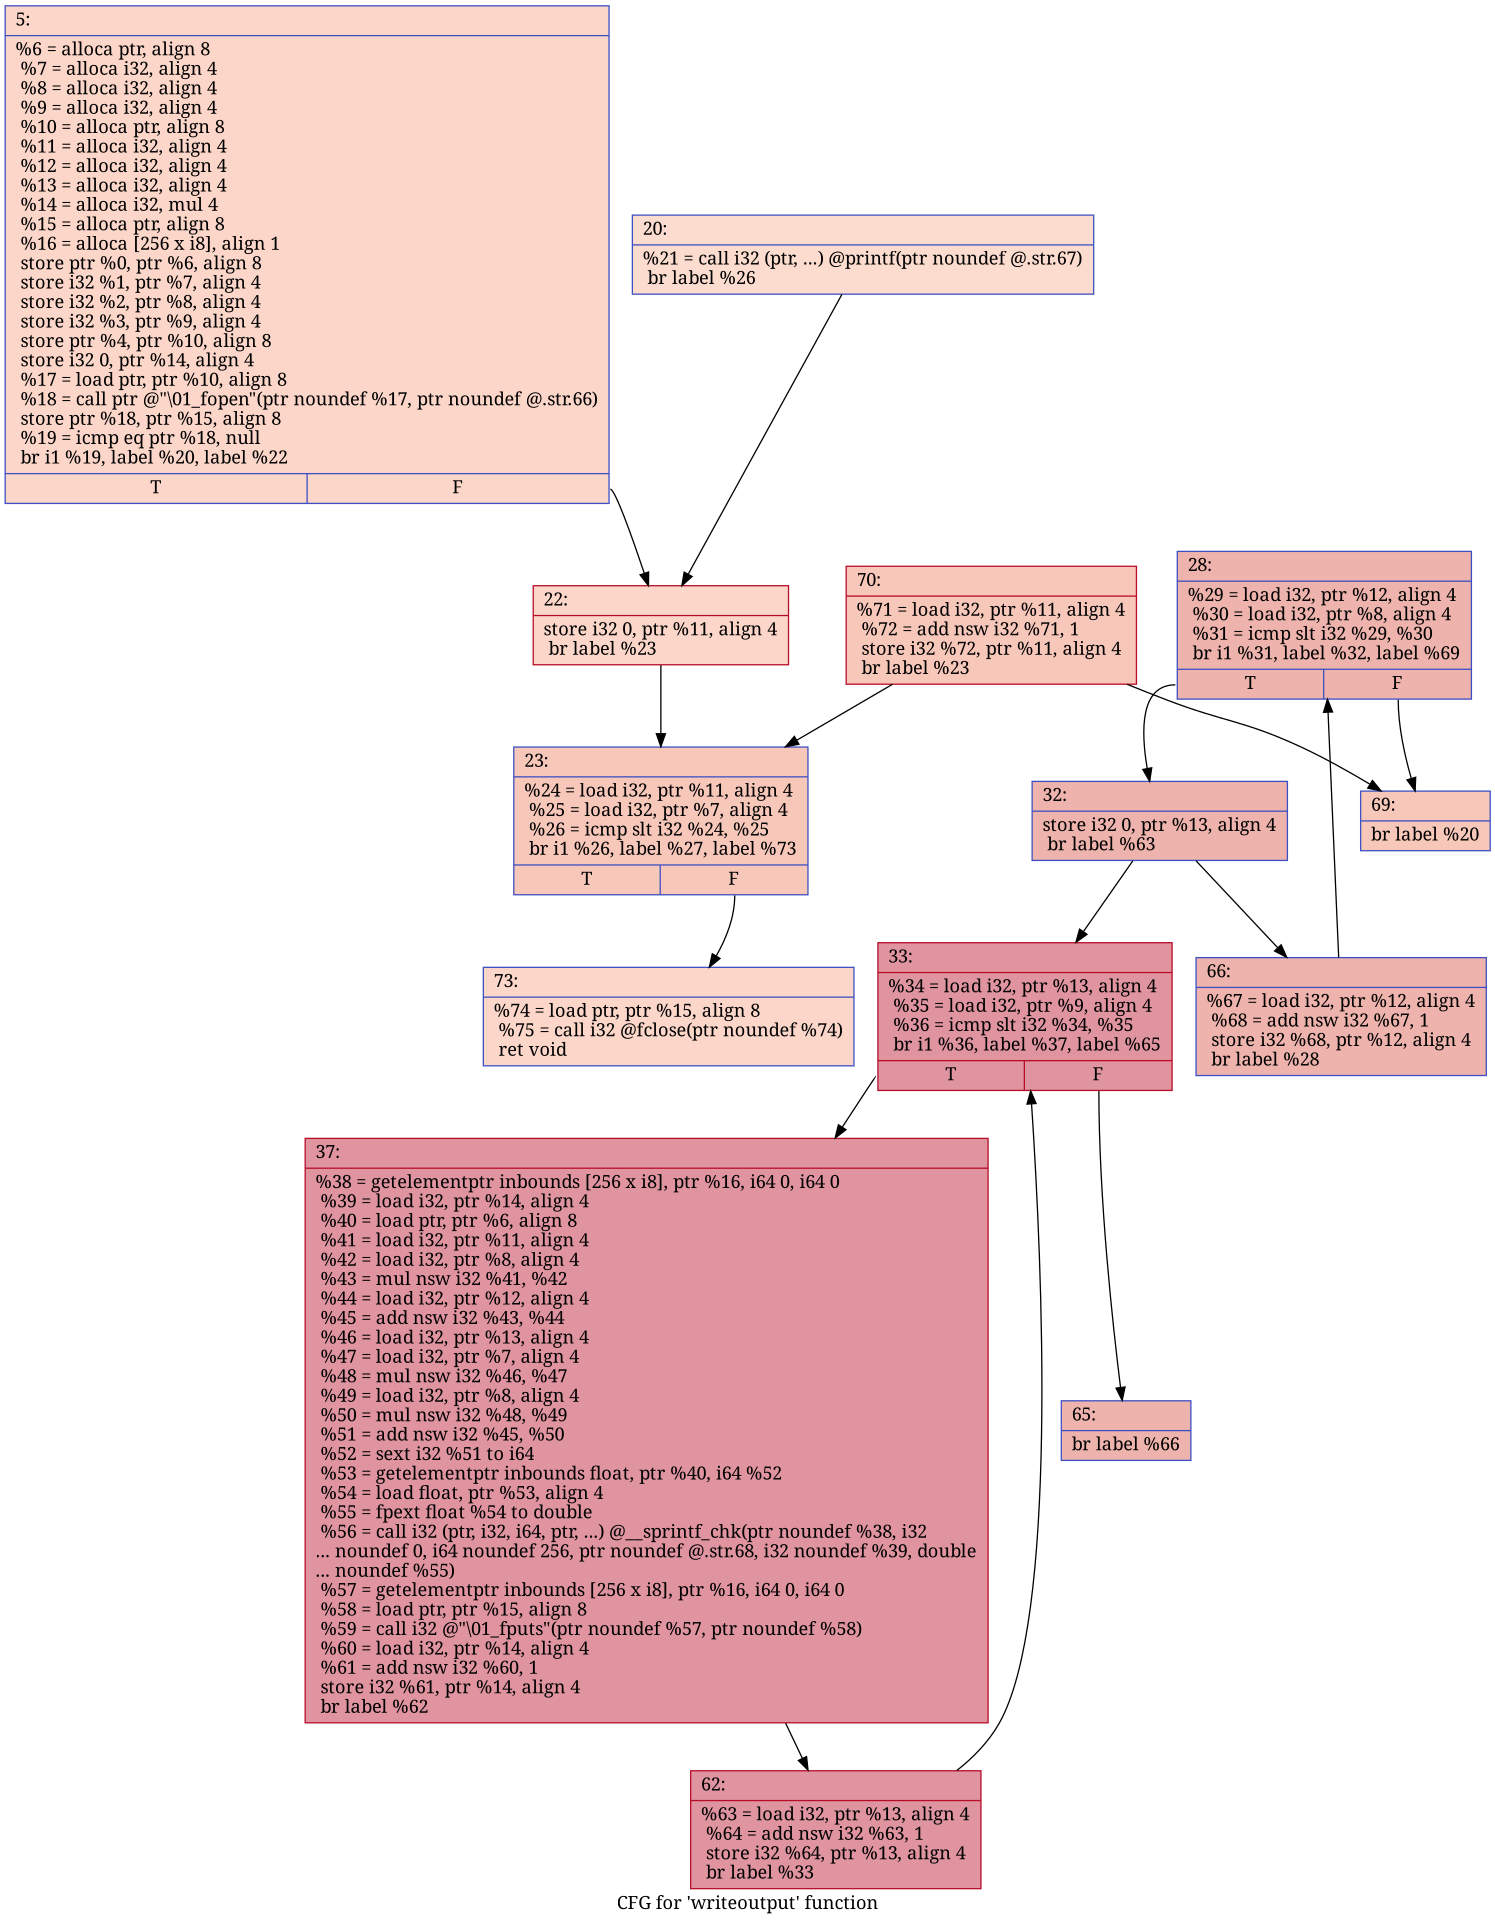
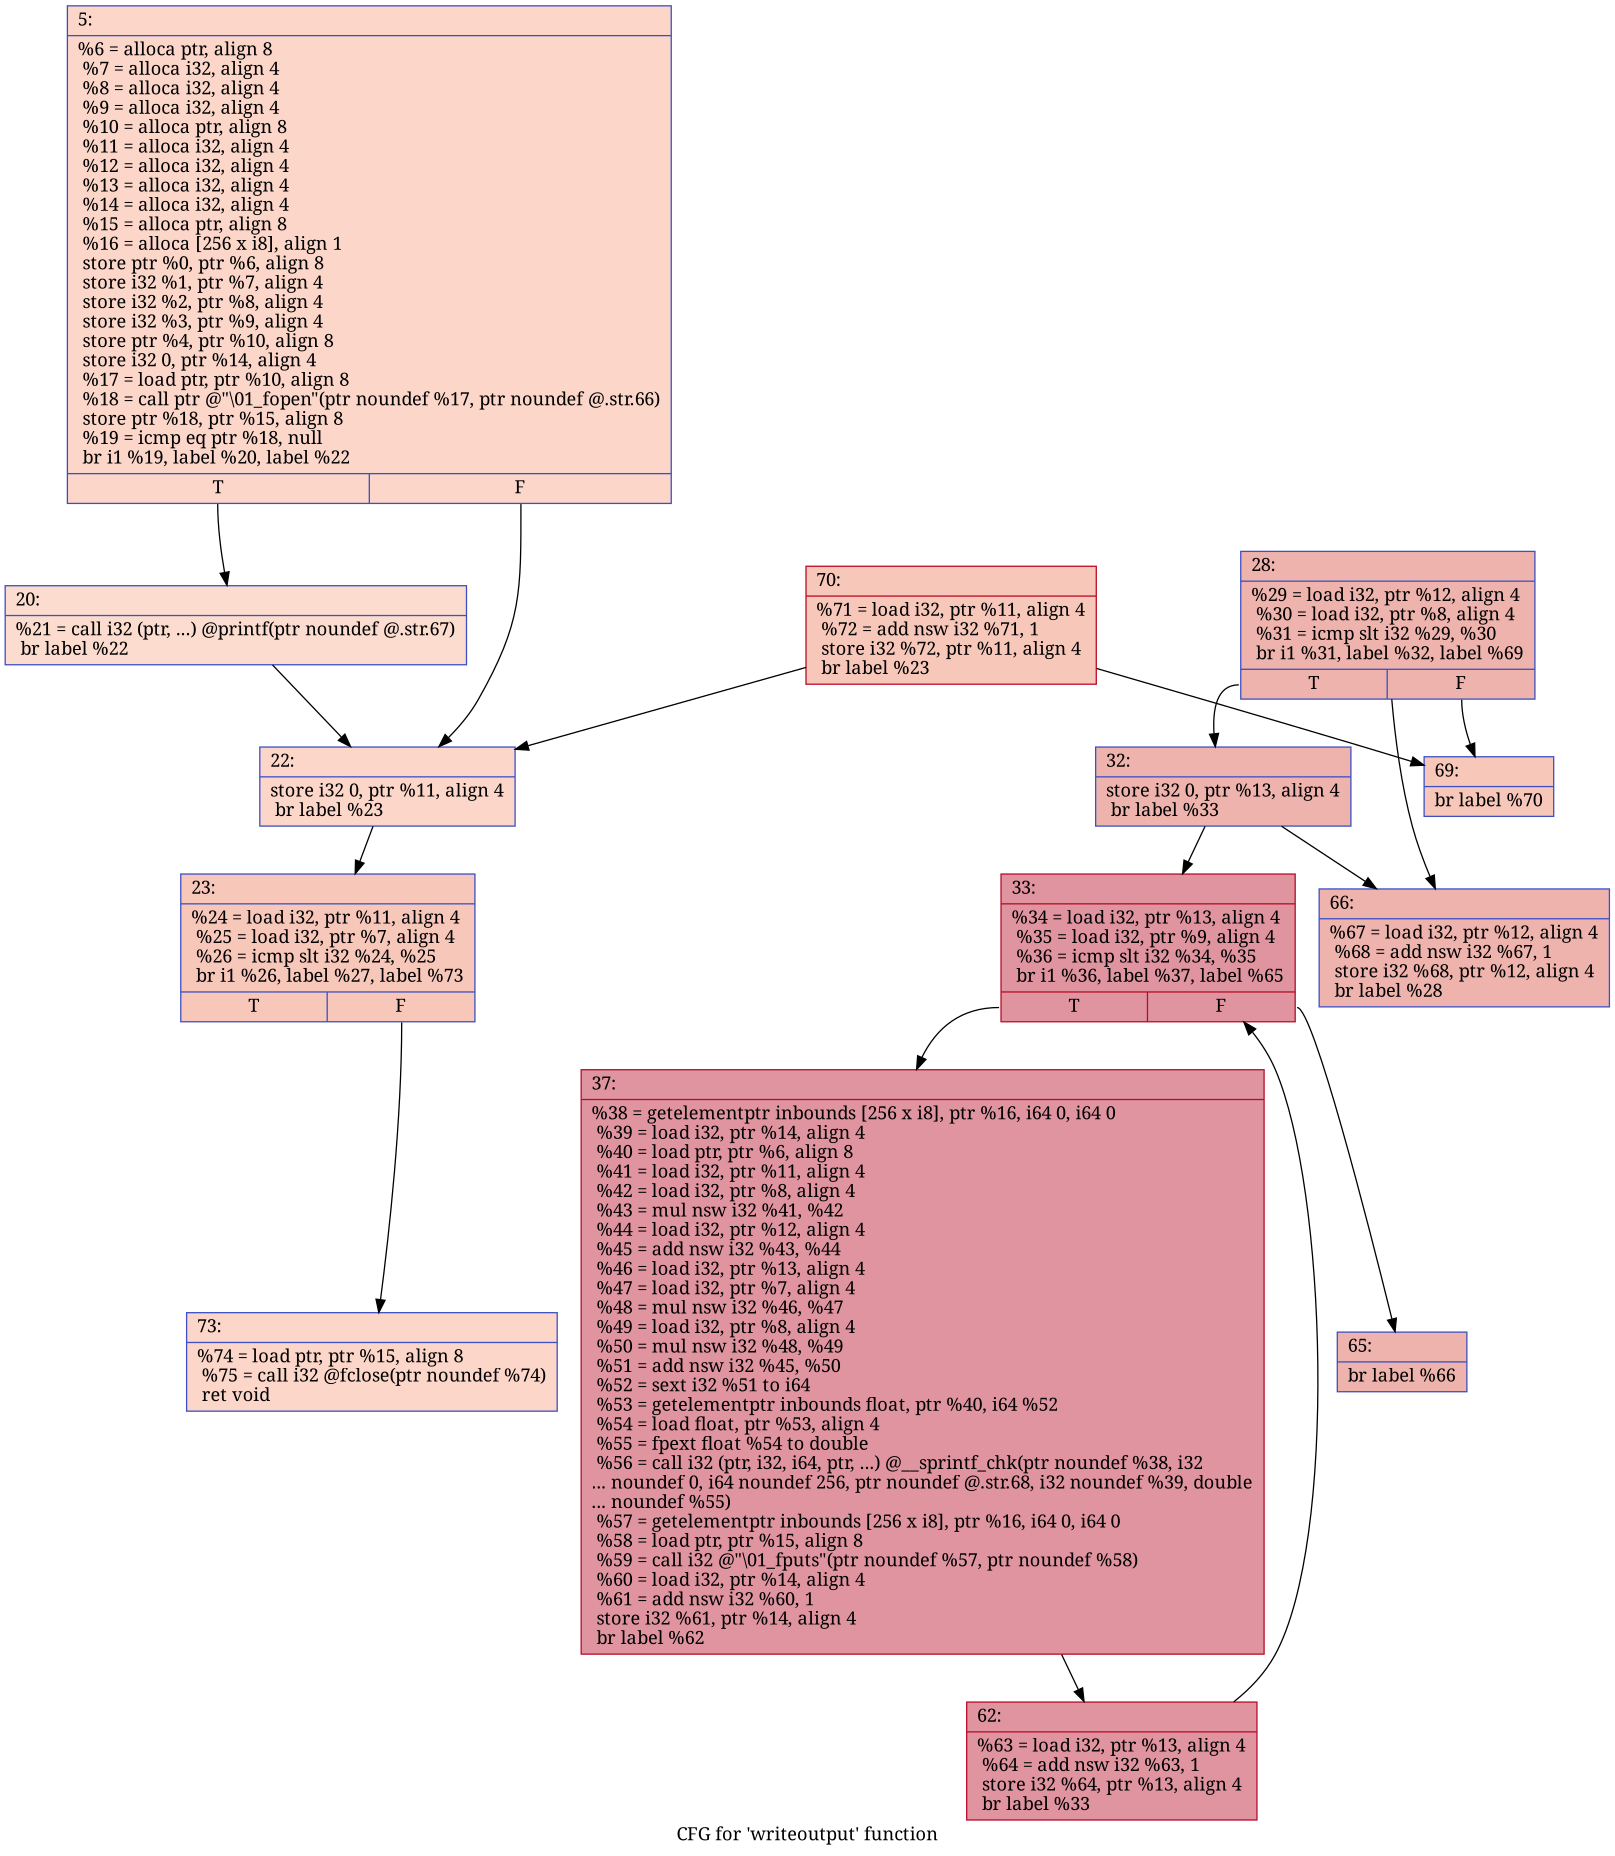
  digraph {
    fontname="Noto Serif"
    label="CFG for 'writeoutput' function"
    node [color="#3d50c3ff" fillcolor="#d6524470" fontname="Noto Serif" shape=record style=filled]
    edge [fontname="Noto Serif"]
-   n1 [fillcolor="#f6a38570" label="{5:\l|  %6 = alloca ptr, align 8\l  %7 = alloca i32, align 4\l  %8 = alloca i32, align 4\l  %9 = alloca i32, align 4\l  %10 = alloca ptr, align 8\l  %11 = alloca i32, align 4\l  %12 = alloca i32, align 4\l  %13 = alloca i32, align 4\l  %14 = alloca i32, mul 4\l  %15 = alloca ptr, align 8\l  %16 = alloca [256 x i8], align 1\l  store ptr %0, ptr %6, align 8\l  store i32 %1, ptr %7, align 4\l  store i32 %2, ptr %8, align 4\l  store i32 %3, ptr %9, align 4\l  store ptr %4, ptr %10, align 8\l  store i32 0, ptr %14, align 4\l  %17 = load ptr, ptr %10, align 8\l  %18 = call ptr @\"\\01_fopen\"(ptr noundef %17, ptr noundef @.str.66)\l  store ptr %18, ptr %15, align 8\l  %19 = icmp eq ptr %18, null\l  br i1 %19, label %20, label %22\l|{<s0>T|<s1>F}}"]
-   n2 [fillcolor="#f7af9170" label="{20:\l|  %21 = call i32 (ptr, ...) @printf(ptr noundef @.str.67)\l  br label %26\l}"]
-   n3 [color="#b70d28ff" fillcolor="#f6a38570" label="{22:\l|  store i32 0, ptr %11, align 4\l  br label %23\l}"]
+   n1 [fillcolor="#f6a38570" label="{5:\l|  %6 = alloca ptr, align 8\l  %7 = alloca i32, align 4\l  %8 = alloca i32, align 4\l  %9 = alloca i32, align 4\l  %10 = alloca ptr, align 8\l  %11 = alloca i32, align 4\l  %12 = alloca i32, align 4\l  %13 = alloca i32, align 4\l  %14 = alloca i32, align 4\l  %15 = alloca ptr, align 8\l  %16 = alloca [256 x i8], align 1\l  store ptr %0, ptr %6, align 8\l  store i32 %1, ptr %7, align 4\l  store i32 %2, ptr %8, align 4\l  store i32 %3, ptr %9, align 4\l  store ptr %4, ptr %10, align 8\l  store i32 0, ptr %14, align 4\l  %17 = load ptr, ptr %10, align 8\l  %18 = call ptr @\"\\01_fopen\"(ptr noundef %17, ptr noundef @.str.66)\l  store ptr %18, ptr %15, align 8\l  %19 = icmp eq ptr %18, null\l  br i1 %19, label %20, label %22\l|{<s0>T|<s1>F}}"]
+   n2 [fillcolor="#f7af9170" label="{20:\l|  %21 = call i32 (ptr, ...) @printf(ptr noundef @.str.67)\l  br label %22\l}"]
+   n3 [fillcolor="#f6a38570" label="{22:\l|  store i32 0, ptr %11, align 4\l  br label %23\l}"]
    n4 [fillcolor="#ec7f6370" label="{23:\l|  %24 = load i32, ptr %11, align 4\l  %25 = load i32, ptr %7, align 4\l  %26 = icmp slt i32 %24, %25\l  br i1 %26, label %27, label %73\l|{<s0>T|<s1>F}}"]
    n5 [fillcolor="#f6a38570" label="{73:\l|  %74 = load ptr, ptr %15, align 8\l  %75 = call i32 @fclose(ptr noundef %74)\l  ret void\l}"]
    n6 [label="{28:\l|  %29 = load i32, ptr %12, align 4\l  %30 = load i32, ptr %8, align 4\l  %31 = icmp slt i32 %29, %30\l  br i1 %31, label %32, label %69\l|{<s0>T|<s1>F}}"]
-   n7 [label="{32:\l|  store i32 0, ptr %13, align 4\l  br label %63\l}"]
-   n8 [fillcolor="#ec7f6370" label="{69:\l|  br label %20\l}"]
+   n7 [label="{32:\l|  store i32 0, ptr %13, align 4\l  br label %33\l}"]
+   n8 [fillcolor="#ec7f6370" label="{69:\l|  br label %70\l}"]
    n9 [color="#b70d28ff" fillcolor="#b70d2870" label="{33:\l|  %34 = load i32, ptr %13, align 4\l  %35 = load i32, ptr %9, align 4\l  %36 = icmp slt i32 %34, %35\l  br i1 %36, label %37, label %65\l|{<s0>T|<s1>F}}"]
    n10 [label="{66:\l|  %67 = load i32, ptr %12, align 4\l  %68 = add nsw i32 %67, 1\l  store i32 %68, ptr %12, align 4\l  br label %28\l}"]
    n11 [color="#b70d28ff" fillcolor="#b70d2870" label="{37:\l|  %38 = getelementptr inbounds [256 x i8], ptr %16, i64 0, i64 0\l  %39 = load i32, ptr %14, align 4\l  %40 = load ptr, ptr %6, align 8\l  %41 = load i32, ptr %11, align 4\l  %42 = load i32, ptr %8, align 4\l  %43 = mul nsw i32 %41, %42\l  %44 = load i32, ptr %12, align 4\l  %45 = add nsw i32 %43, %44\l  %46 = load i32, ptr %13, align 4\l  %47 = load i32, ptr %7, align 4\l  %48 = mul nsw i32 %46, %47\l  %49 = load i32, ptr %8, align 4\l  %50 = mul nsw i32 %48, %49\l  %51 = add nsw i32 %45, %50\l  %52 = sext i32 %51 to i64\l  %53 = getelementptr inbounds float, ptr %40, i64 %52\l  %54 = load float, ptr %53, align 4\l  %55 = fpext float %54 to double\l  %56 = call i32 (ptr, i32, i64, ptr, ...) @__sprintf_chk(ptr noundef %38, i32\l... noundef 0, i64 noundef 256, ptr noundef @.str.68, i32 noundef %39, double\l... noundef %55)\l  %57 = getelementptr inbounds [256 x i8], ptr %16, i64 0, i64 0\l  %58 = load ptr, ptr %15, align 8\l  %59 = call i32 @\"\\01_fputs\"(ptr noundef %57, ptr noundef %58)\l  %60 = load i32, ptr %14, align 4\l  %61 = add nsw i32 %60, 1\l  store i32 %61, ptr %14, align 4\l  br label %62\l}"]
    n12 [label="{65:\l|  br label %66\l}"]
    n13 [color="#b70d28ff" fillcolor="#ec7f6370" label="{70:\l|  %71 = load i32, ptr %11, align 4\l  %72 = add nsw i32 %71, 1\l  store i32 %72, ptr %11, align 4\l  br label %23\l}"]
    n14 [color="#b70d28ff" fillcolor="#b70d2870" label="{62:\l|  %63 = load i32, ptr %13, align 4\l  %64 = add nsw i32 %63, 1\l  store i32 %64, ptr %13, align 4\l  br label %33\l}"]
+   n1 -> n2 [tailport=s0]
    n1 -> n3 [tailport=s1]
    n2 -> n3
    n3 -> n4
    n4 -> n5 [tailport=s1]
    n6 -> n7 [tailport=s0]
    n6 -> n8 [tailport=s1]
    n7 -> n9
    n7 -> n10
    n9 -> n11 [tailport=s0]
    n9 -> n12 [tailport=s1]
-   n10 -> n6
+   n6 -> n10
    n11 -> n14
-   n13 -> n4
+   n13 -> n3
    n13 -> n8
    n14 -> n9
  }
